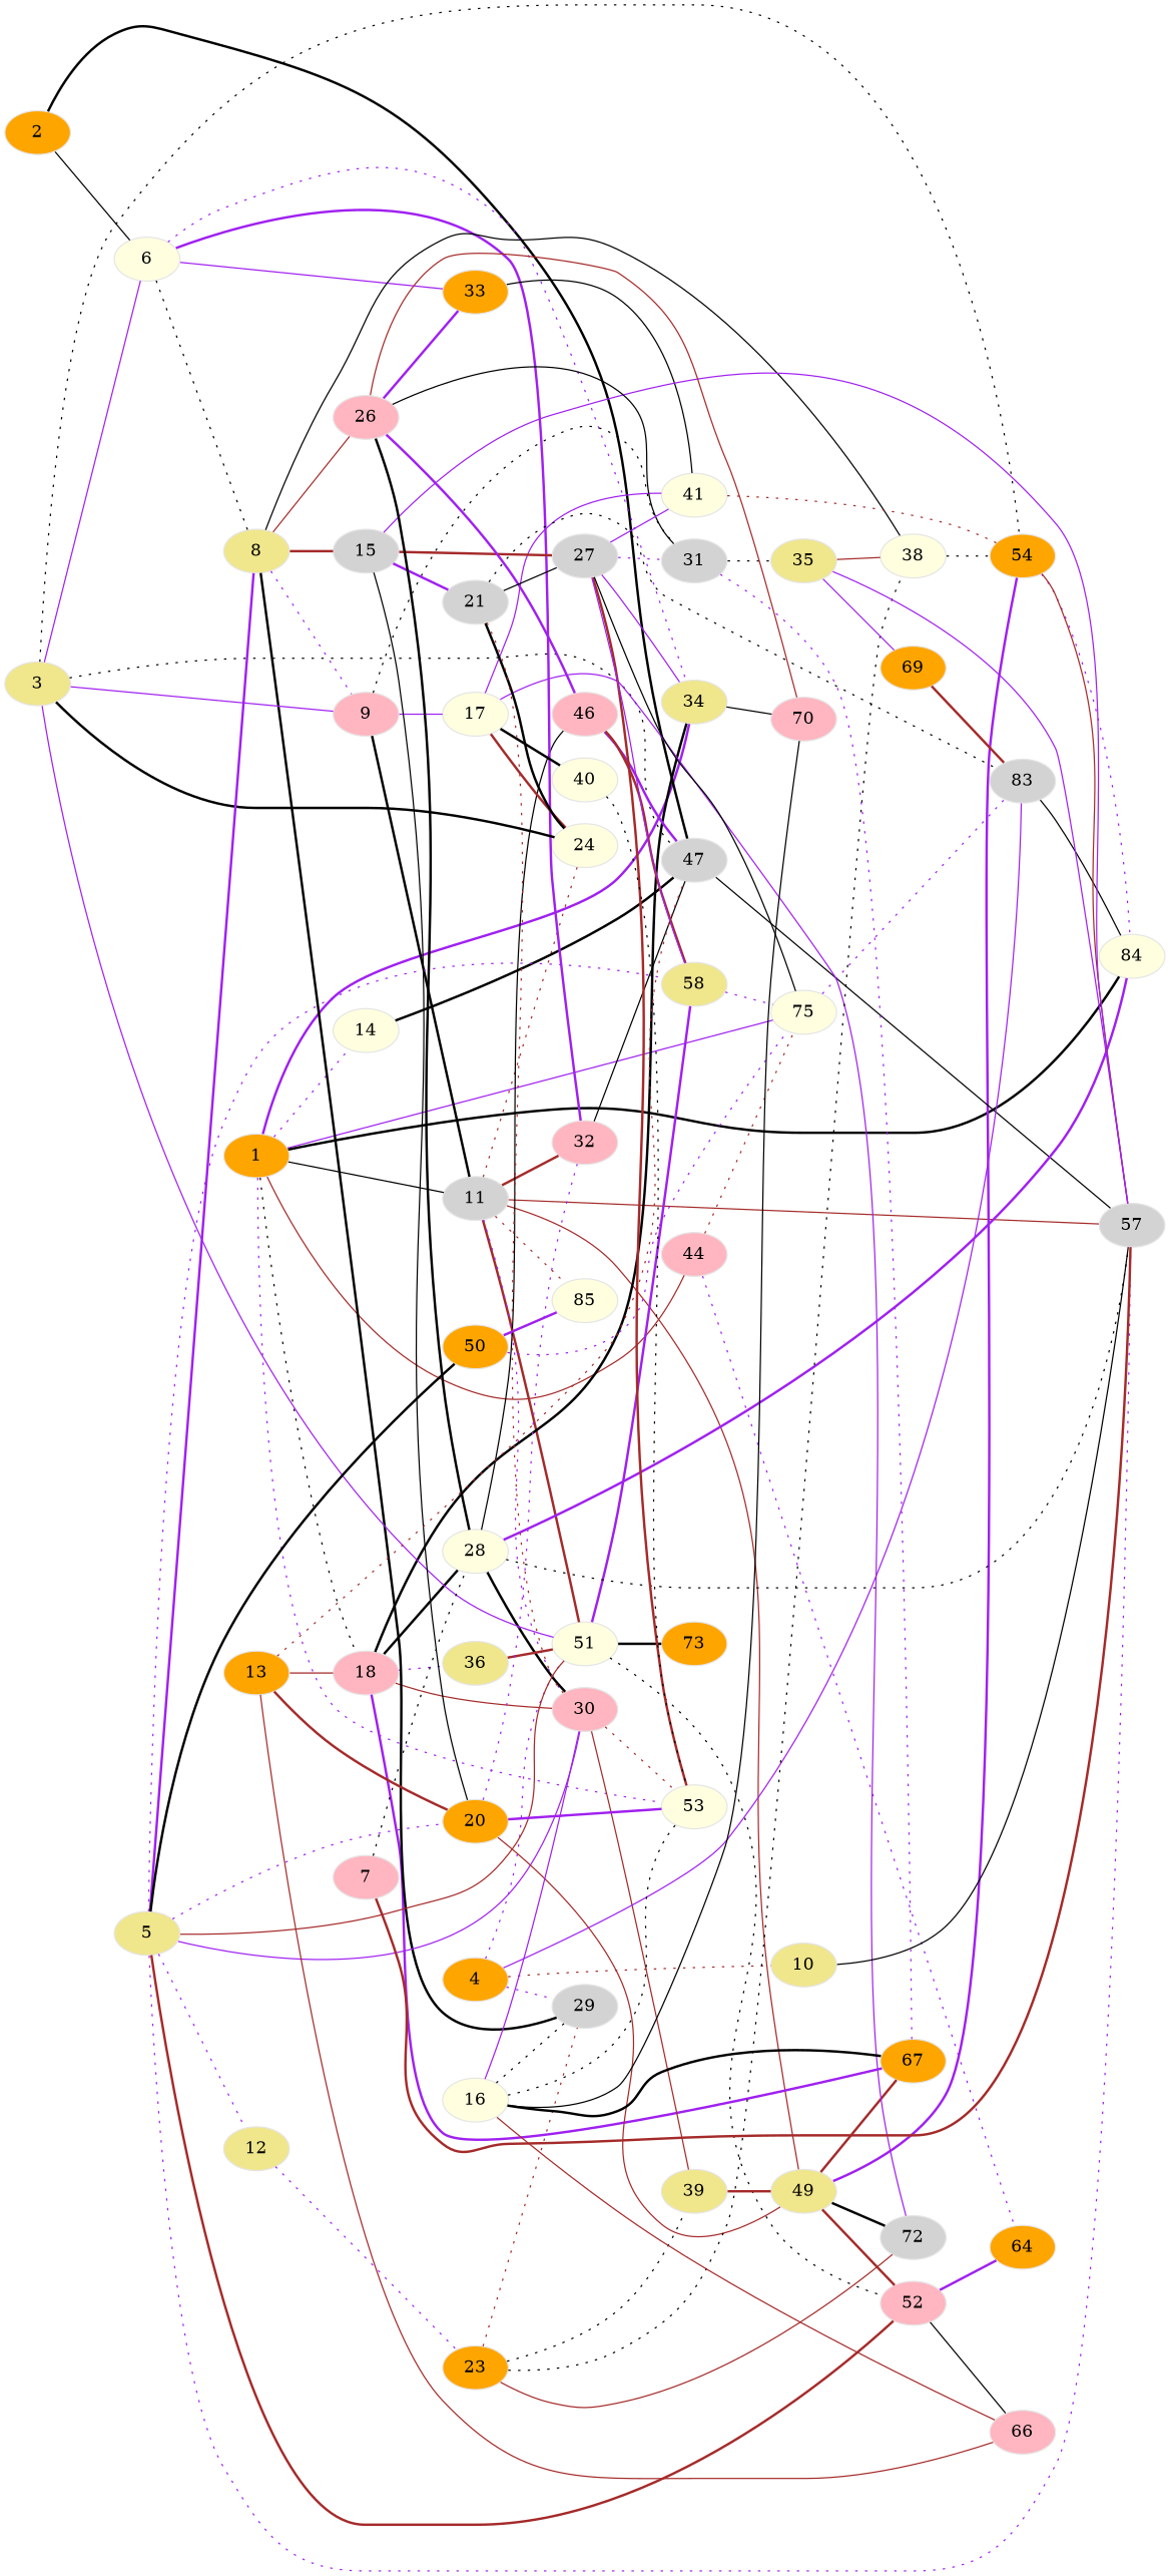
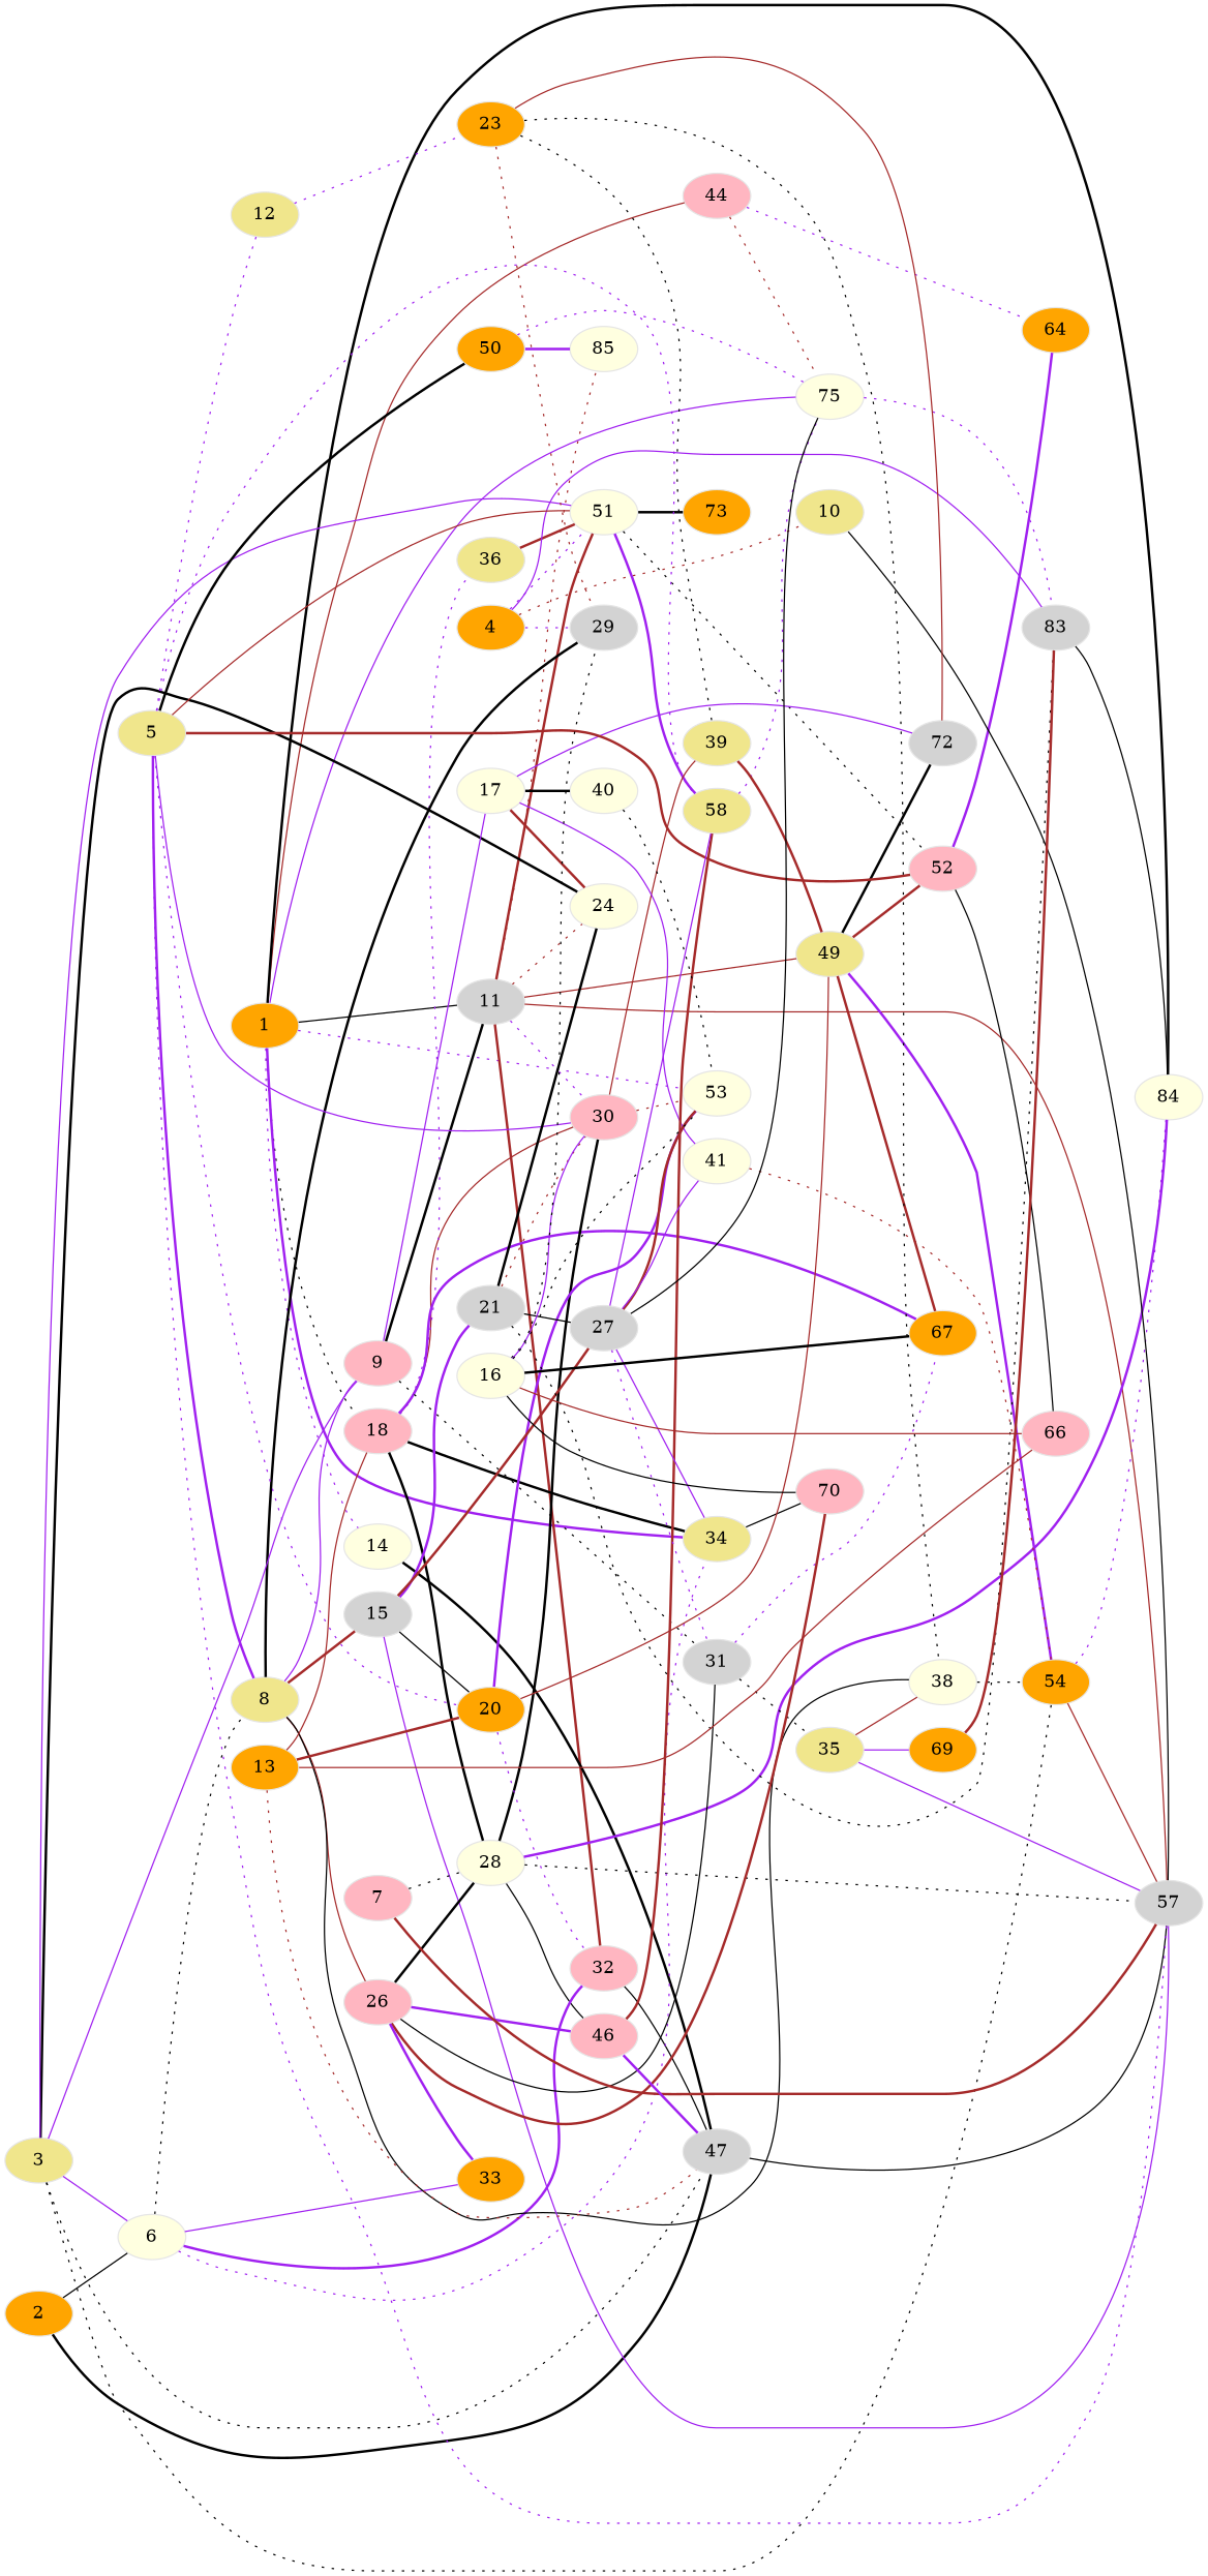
  graph {
    rankdir=LR
    node [color=gray90 fillcolor=lightyellow style=filled]
    edge [color=purple style=solid]
    1 [fillcolor=orange super="+45"]
    11 [fillcolor=lightgrey super="+43"]
    14
    18 [fillcolor=lightpink super="+48"]
    34 [fillcolor=khaki]
    44 [fillcolor=lightpink]
    53 [super="+68"]
    75
    84
    24 [super="+81"]
    51 [super="+63"]
    30 [fillcolor=lightpink super="+42"]
    57 [fillcolor=lightgrey super="+77"]
    32 [fillcolor=lightpink]
    49 [fillcolor=khaki super="+80"]
    85
    47 [fillcolor=lightgrey super="+60"]
    28
    67 [fillcolor=orange]
    36 [fillcolor=khaki]
    70 [fillcolor=lightpink]
    64 [fillcolor=orange]
    83 [fillcolor=lightgrey]
    2 [fillcolor=orange]
    6
    8 [fillcolor=khaki super="+22"]
    33 [fillcolor=orange]
    3 [fillcolor=khaki super="+37"]
    9 [fillcolor=lightpink]
    54 [fillcolor=orange super="+59"]
    17 [super="+78"]
    31 [fillcolor=lightgrey]
    52 [fillcolor=lightpink super="+79"]
    58 [fillcolor=khaki]
    73 [fillcolor=orange]
    4 [fillcolor=orange]
    10 [fillcolor=khaki]
    29 [fillcolor=lightgrey]
    5 [fillcolor=khaki super="+74"]
    12 [fillcolor=khaki]
    20 [fillcolor=orange super="+71"]
    50 [fillcolor=orange]
    15 [fillcolor=lightgrey super="+25"]
    26 [fillcolor=lightpink super="+82"]
    38 [super="+65"]
    23 [fillcolor=orange super="+61"]
    39 [fillcolor=khaki]
    66 [fillcolor=lightpink]
    41 [super="+55"]
    7 [fillcolor=lightpink]
    46 [fillcolor=lightpink]
    21 [fillcolor=lightgrey super="+76"]
    27 [fillcolor=lightgrey super="+56"]
    40
    72 [fillcolor=lightgrey]
    35 [fillcolor=khaki]
    13 [fillcolor=orange super="+19"]
    16 [super="+62"]
    69 [fillcolor=orange]
    1 -- 11 [color=black]
    1 -- 14 [style=dotted]
    1 -- 18 [color=black style=dotted]
    1 -- 34 [style=bold]
    1 -- 44 [color=brown]
    1 -- 53 [style=dotted]
    1 -- 75
    1 -- 84 [color=black style=bold]
    11 -- 24 [color=brown style=dotted]
    11 -- 51 [color=brown style=bold]
    11 -- 30 [style=dotted]
    11 -- 57 [color=brown]
    11 -- 32 [color=brown style=bold]
    11 -- 49 [color=brown]
    11 -- 85 [color=brown style=dotted]
    14 -- 47 [color=black style=bold]
    18 -- 34 [color=black style=bold]
    18 -- 30 [color=brown]
    18 -- 28 [color=black style=bold]
    18 -- 67 [style=bold]
    18 -- 36 [style=dotted]
    34 -- 70 [color=black]
    44 -- 75 [color=brown style=dotted]
    44 -- 64 [style=dotted]
    75 -- 83 [style=dotted]
    51 -- 52 [color=black style=dotted]
    51 -- 58 [style=bold]
    51 -- 73 [color=black style=bold weight=2]
    30 -- 53 [color=brown style=dotted]
    30 -- 39 [color=brown]
    32 -- 47 [color=black]
    49 -- 67 [color=brown style=bold]
    49 -- 54 [style=bold]
    49 -- 52 [color=brown style=bold]
    49 -- 72 [color=black style=bold]
    47 -- 57 [color=black]
    28 -- 84 [style=bold]
    28 -- 30 [color=black style=bold]
    28 -- 57 [color=black style=dotted]
    28 -- 46 [color=black]
    36 -- 51 [color=brown style=bold]
    83 -- 84 [color=black]
    2 -- 47 [color=black style=bold]
    2 -- 6 [color=black]
    6 -- 34 [style=dotted]
    6 -- 32 [style=bold]
    6 -- 8 [color=black style=dotted]
    6 -- 33
-   8 -- 9 [style=dotted]
+   8 -- 9
    8 -- 29 [color=black style=bold]
    8 -- 15 [color=brown style=bold]
    8 -- 26 [color=brown]
    8 -- 38 [color=black]
-   33 -- 41 [color=black]
    3 -- 24 [color=black style=bold]
    3 -- 51
    3 -- 47 [color=black style=dotted]
    3 -- 6
    3 -- 9
    3 -- 54 [color=black style=dotted]
    9 -- 11 [color=black style=bold]
    9 -- 17
    9 -- 31 [color=black style=dotted]
    54 -- 84 [style=dotted]
    54 -- 57 [color=brown]
    17 -- 24 [color=brown style=bold]
    17 -- 41
    17 -- 40 [color=black style=bold]
    17 -- 72
    31 -- 67 [style=dotted]
    31 -- 35 [color=black style=dotted]
    52 -- 64 [style=bold]
    52 -- 66 [color=black]
    58 -- 75 [style=dotted]
    4 -- 51 [style=dotted]
    4 -- 83
    4 -- 10 [color=brown style=dotted]
    4 -- 29 [style=dotted]
    10 -- 57 [color=black]
    5 -- 51 [color=brown]
    5 -- 30
    5 -- 57 [style=dotted]
    5 -- 8 [style=bold]
    5 -- 52 [color=brown style=bold]
    5 -- 58 [style=dotted]
    5 -- 12 [style=dotted]
    5 -- 20 [style=dotted]
    5 -- 50 [color=black style=bold]
    12 -- 23 [style=dotted]
    20 -- 53 [style=bold]
    20 -- 32 [style=dotted]
    20 -- 49 [color=brown]
    50 -- 75 [style=dotted]
    50 -- 85 [style=bold]
    15 -- 57
    15 -- 20 [color=black]
    15 -- 21 [style=bold]
    15 -- 27 [color=brown style=bold]
    26 -- 28 [color=black style=bold]
-   26 -- 70 [color=brown]
+   26 -- 70 [color=brown style=bold]
    26 -- 33 [style=bold]
    26 -- 31 [color=black]
    26 -- 46 [style=bold]
    38 -- 54 [color=black style=dotted]
    23 -- 29 [color=brown style=dotted]
    23 -- 38 [color=black style=dotted weight=2]
    23 -- 39 [color=black style=dotted]
    23 -- 72 [color=brown]
    39 -- 49 [color=brown style=bold]
    41 -- 54 [color=brown style=dotted]
    7 -- 57 [color=brown style=bold]
    7 -- 28 [color=black style=dotted]
    46 -- 47 [style=bold]
    46 -- 58 [color=brown style=bold]
    21 -- 24 [color=black style=bold]
    21 -- 30 [color=brown style=dotted]
    21 -- 83 [color=black style=dotted]
    21 -- 27 [color=black]
    27 -- 34
    27 -- 53 [color=brown style=bold]
    27 -- 75 [color=black]
    27 -- 31 [style=dotted]
    27 -- 58
    27 -- 41
    40 -- 53 [color=black style=dotted]
    35 -- 57
    35 -- 38 [color=brown]
    35 -- 69
    13 -- 18 [color=brown weight=2]
    13 -- 47 [color=brown style=dotted]
    13 -- 20 [color=brown style=bold]
    13 -- 66 [color=brown]
    16 -- 53 [color=black style=dotted]
    16 -- 30
    16 -- 67 [color=black style=bold]
    16 -- 70 [color=black]
    16 -- 29 [color=black style=dotted]
    16 -- 66 [color=brown]
    69 -- 83 [color=brown style=bold]
  }
